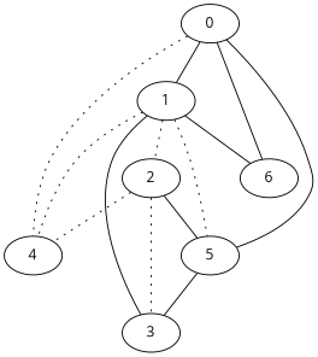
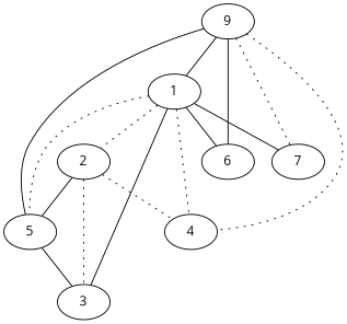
  graph {
    fontname="Open Sans"
    node [fontname="Open Sans"]
    edge [fontname="Open Sans"]
-   n1 [label=0]
+   n1 [label=9]
    n2 [label=1]
    n3 [label=4]
    n4 [label=5]
    n5 [label=6]
+   n6 [label=7]
    n7 [label=3]
    n8 [label=2]
    n1 -- n2
    n1 -- n3 [style=dotted]
    n1 -- n4
    n1 -- n5
+   n1 -- n6 [style=dotted]
    n2 -- n3 [style=dotted]
    n2 -- n4 [style=dotted]
    n2 -- n5
+   n2 -- n6
    n2 -- n7 [style=solid]
    n2 -- n8 [style=dotted]
    n4 -- n7
    n8 -- n3 [style=dotted]
    n8 -- n4
    n8 -- n7 [style=dotted]
  }
